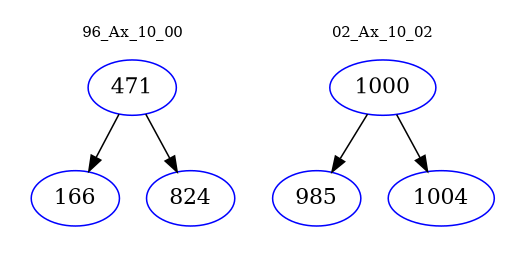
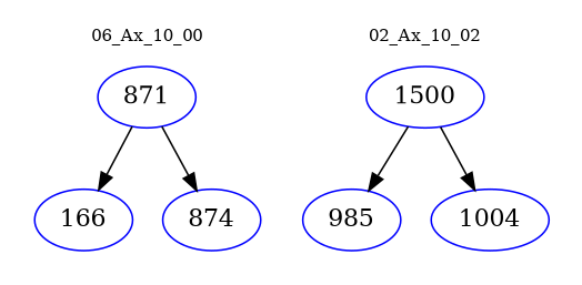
  digraph {
    node [color=blue]
    edge [color=black]
-   n1 [label=471]
+   n1 [label=871]
    n2 [label=166]
-   n3 [label=824]
-   n4 [label=1000]
+   n3 [label=874]
+   n4 [label=1500]
    n5 [label=985]
    n6 [label=1004]
    subgraph cluster_1 {
      color=white
      fontsize=10
-     label="96_Ax_10_00"
+     label="06_Ax_10_00"
      n1
      n2
      n3
    }
    subgraph cluster_2 {
      color=white
      fontsize=10
      label="02_Ax_10_02"
      n4
      n5
      n6
    }
    n1 -> n2
    n1 -> n3
    n4 -> n5
    n4 -> n6
  }
